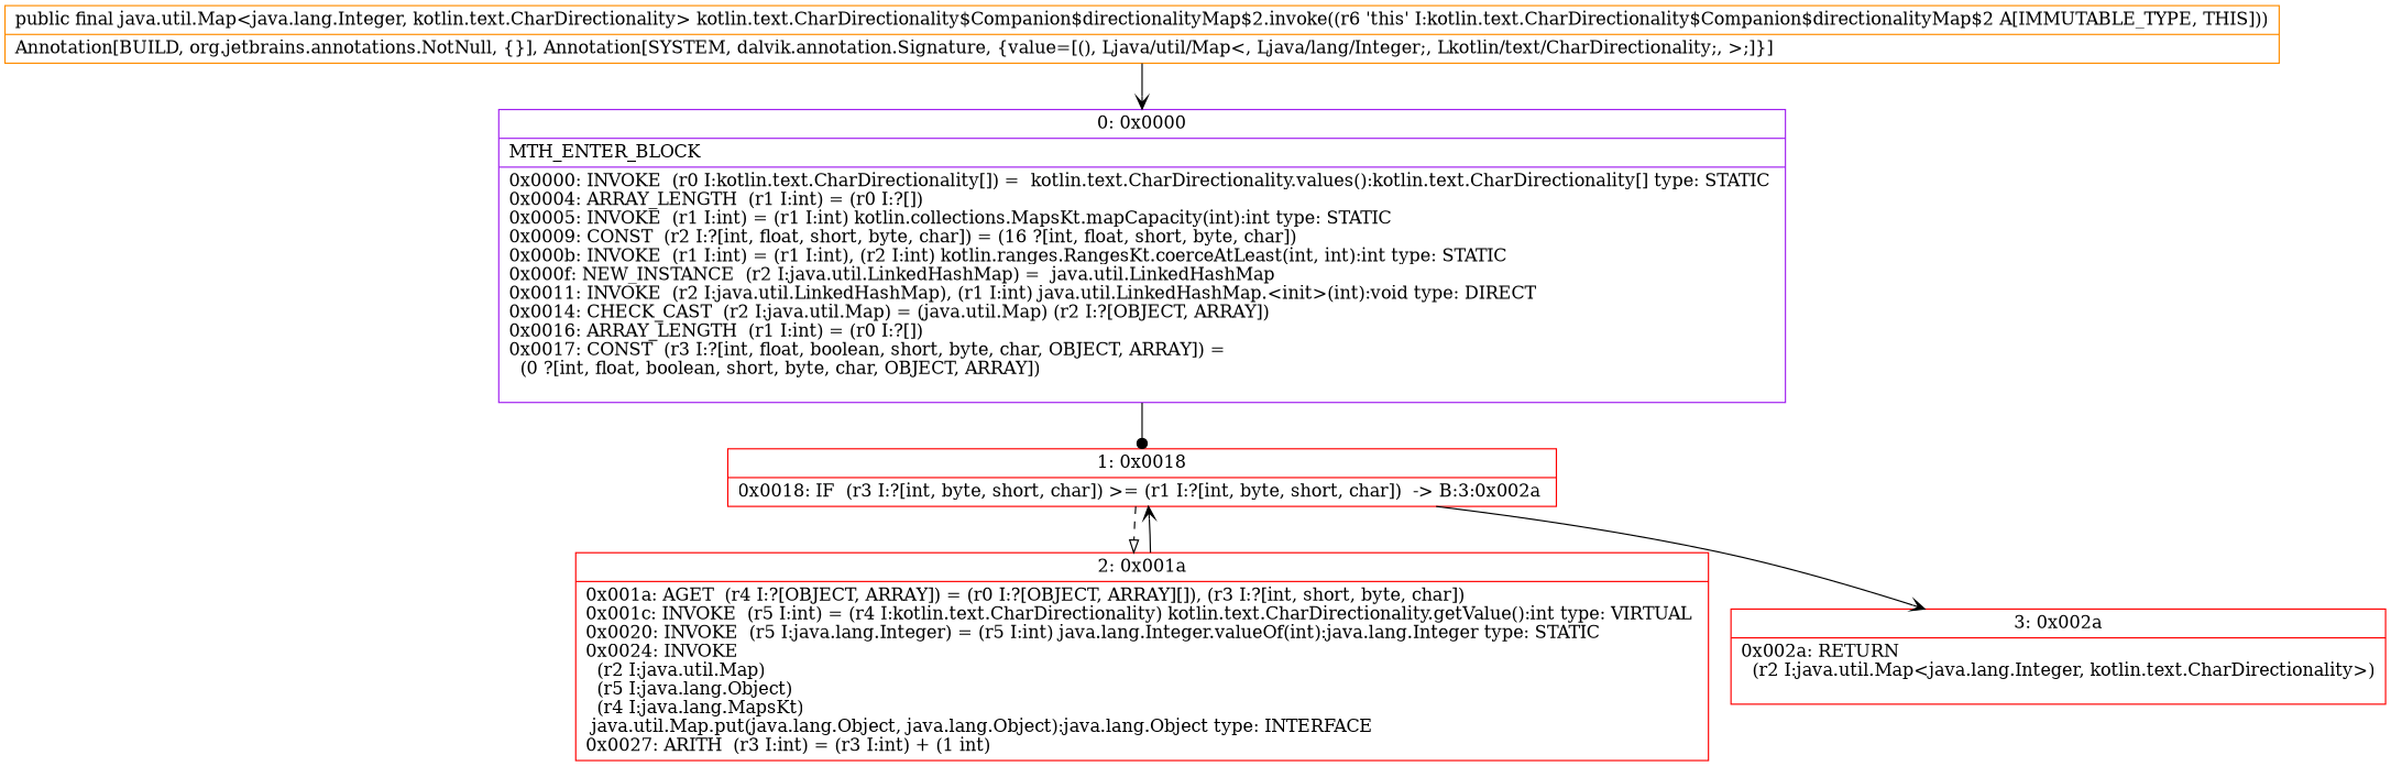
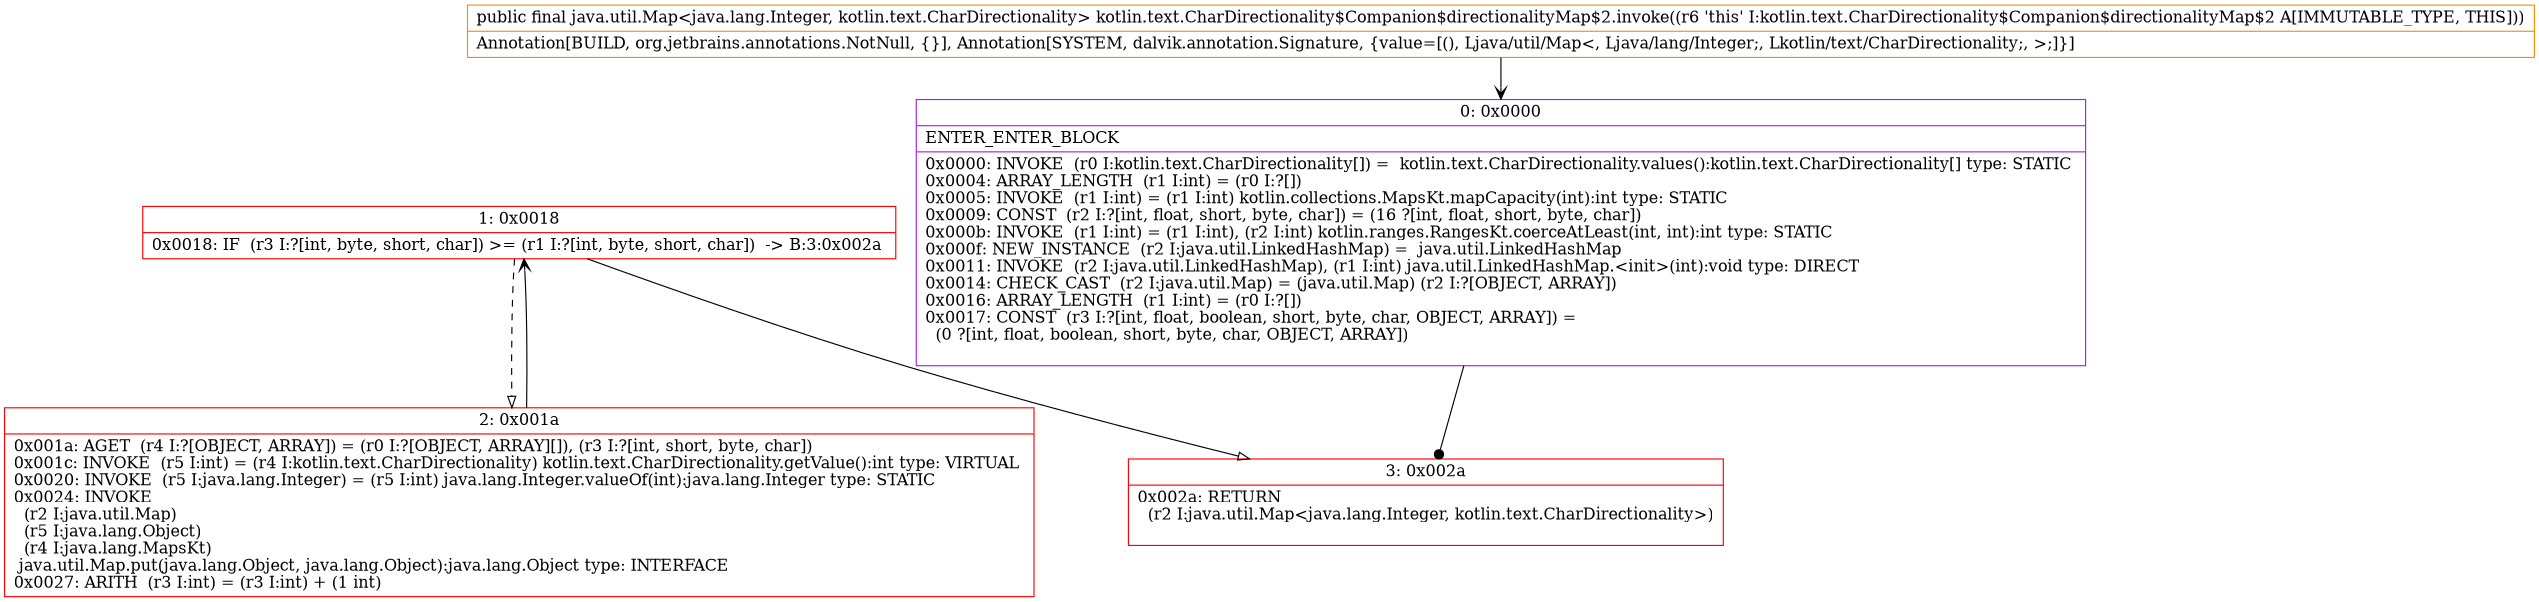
  digraph {
    node [color=red shape=record]
    edge [arrowhead=onormal]
-   n1 [color=purple label="{0\:\ 0x0000|MTH_ENTER_BLOCK\l|0x0000: INVOKE  (r0 I:kotlin.text.CharDirectionality[]) =  kotlin.text.CharDirectionality.values():kotlin.text.CharDirectionality[] type: STATIC \l0x0004: ARRAY_LENGTH  (r1 I:int) = (r0 I:?[]) \l0x0005: INVOKE  (r1 I:int) = (r1 I:int) kotlin.collections.MapsKt.mapCapacity(int):int type: STATIC \l0x0009: CONST  (r2 I:?[int, float, short, byte, char]) = (16 ?[int, float, short, byte, char]) \l0x000b: INVOKE  (r1 I:int) = (r1 I:int), (r2 I:int) kotlin.ranges.RangesKt.coerceAtLeast(int, int):int type: STATIC \l0x000f: NEW_INSTANCE  (r2 I:java.util.LinkedHashMap) =  java.util.LinkedHashMap \l0x0011: INVOKE  (r2 I:java.util.LinkedHashMap), (r1 I:int) java.util.LinkedHashMap.\<init\>(int):void type: DIRECT \l0x0014: CHECK_CAST  (r2 I:java.util.Map) = (java.util.Map) (r2 I:?[OBJECT, ARRAY]) \l0x0016: ARRAY_LENGTH  (r1 I:int) = (r0 I:?[]) \l0x0017: CONST  (r3 I:?[int, float, boolean, short, byte, char, OBJECT, ARRAY]) = \l  (0 ?[int, float, boolean, short, byte, char, OBJECT, ARRAY])\l \l}"]
+   n1 [color=purple label="{0\:\ 0x0000|ENTER_ENTER_BLOCK\l|0x0000: INVOKE  (r0 I:kotlin.text.CharDirectionality[]) =  kotlin.text.CharDirectionality.values():kotlin.text.CharDirectionality[] type: STATIC \l0x0004: ARRAY_LENGTH  (r1 I:int) = (r0 I:?[]) \l0x0005: INVOKE  (r1 I:int) = (r1 I:int) kotlin.collections.MapsKt.mapCapacity(int):int type: STATIC \l0x0009: CONST  (r2 I:?[int, float, short, byte, char]) = (16 ?[int, float, short, byte, char]) \l0x000b: INVOKE  (r1 I:int) = (r1 I:int), (r2 I:int) kotlin.ranges.RangesKt.coerceAtLeast(int, int):int type: STATIC \l0x000f: NEW_INSTANCE  (r2 I:java.util.LinkedHashMap) =  java.util.LinkedHashMap \l0x0011: INVOKE  (r2 I:java.util.LinkedHashMap), (r1 I:int) java.util.LinkedHashMap.\<init\>(int):void type: DIRECT \l0x0014: CHECK_CAST  (r2 I:java.util.Map) = (java.util.Map) (r2 I:?[OBJECT, ARRAY]) \l0x0016: ARRAY_LENGTH  (r1 I:int) = (r0 I:?[]) \l0x0017: CONST  (r3 I:?[int, float, boolean, short, byte, char, OBJECT, ARRAY]) = \l  (0 ?[int, float, boolean, short, byte, char, OBJECT, ARRAY])\l \l}"]
    n2 [label="{1\:\ 0x0018|0x0018: IF  (r3 I:?[int, byte, short, char]) \>= (r1 I:?[int, byte, short, char])  \-\> B:3:0x002a \l}"]
    n3 [label="{2\:\ 0x001a|0x001a: AGET  (r4 I:?[OBJECT, ARRAY]) = (r0 I:?[OBJECT, ARRAY][]), (r3 I:?[int, short, byte, char]) \l0x001c: INVOKE  (r5 I:int) = (r4 I:kotlin.text.CharDirectionality) kotlin.text.CharDirectionality.getValue():int type: VIRTUAL \l0x0020: INVOKE  (r5 I:java.lang.Integer) = (r5 I:int) java.lang.Integer.valueOf(int):java.lang.Integer type: STATIC \l0x0024: INVOKE  \l  (r2 I:java.util.Map)\l  (r5 I:java.lang.Object)\l  (r4 I:java.lang.MapsKt)\l java.util.Map.put(java.lang.Object, java.lang.Object):java.lang.Object type: INTERFACE \l0x0027: ARITH  (r3 I:int) = (r3 I:int) + (1 int) \l}"]
    n4 [label="{3\:\ 0x002a|0x002a: RETURN  \l  (r2 I:java.util.Map\<java.lang.Integer, kotlin.text.CharDirectionality\>)\l \l}"]
    n5 [color=darkorange label="{public final java.util.Map\<java.lang.Integer, kotlin.text.CharDirectionality\> kotlin.text.CharDirectionality$Companion$directionalityMap$2.invoke((r6 'this' I:kotlin.text.CharDirectionality$Companion$directionalityMap$2 A[IMMUTABLE_TYPE, THIS]))  | Annotation[BUILD, org.jetbrains.annotations.NotNull, \{\}], Annotation[SYSTEM, dalvik.annotation.Signature, \{value=[(), Ljava\/util\/Map\<, Ljava\/lang\/Integer;, Lkotlin\/text\/CharDirectionality;, \>;]\}]\l}"]
-   n1 -> n2 [arrowhead=dot]
+   n1 -> n4 [arrowhead=dot]
    n2 -> n3 [style=dashed]
-   n2 -> n4 [arrowhead=vee]
+   n2 -> n4
    n3 -> n2 [arrowhead=vee]
    n5 -> n1 [arrowhead=vee]
  }
